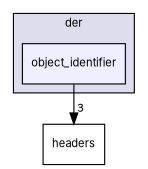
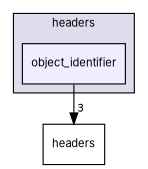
  digraph {
    compound=true
    fontname=Inter
    node [fontname=Inter fontsize=10 shape=box]
    n1 [fillcolor="#eeeeff" label=object_identifier pencolor=black style=filled]
    n2 [label=headers]
    subgraph cluster_1 {
      bgcolor="#ddddee"
      fontsize=10
-     label=der
+     label=headers
      pencolor=black
      n1
    }
    n1 -> n2 [headlabel=3 labeldistance=1.5 labelfontname=Helvetica labelfontsize=10 fontname=Inter]
  }
